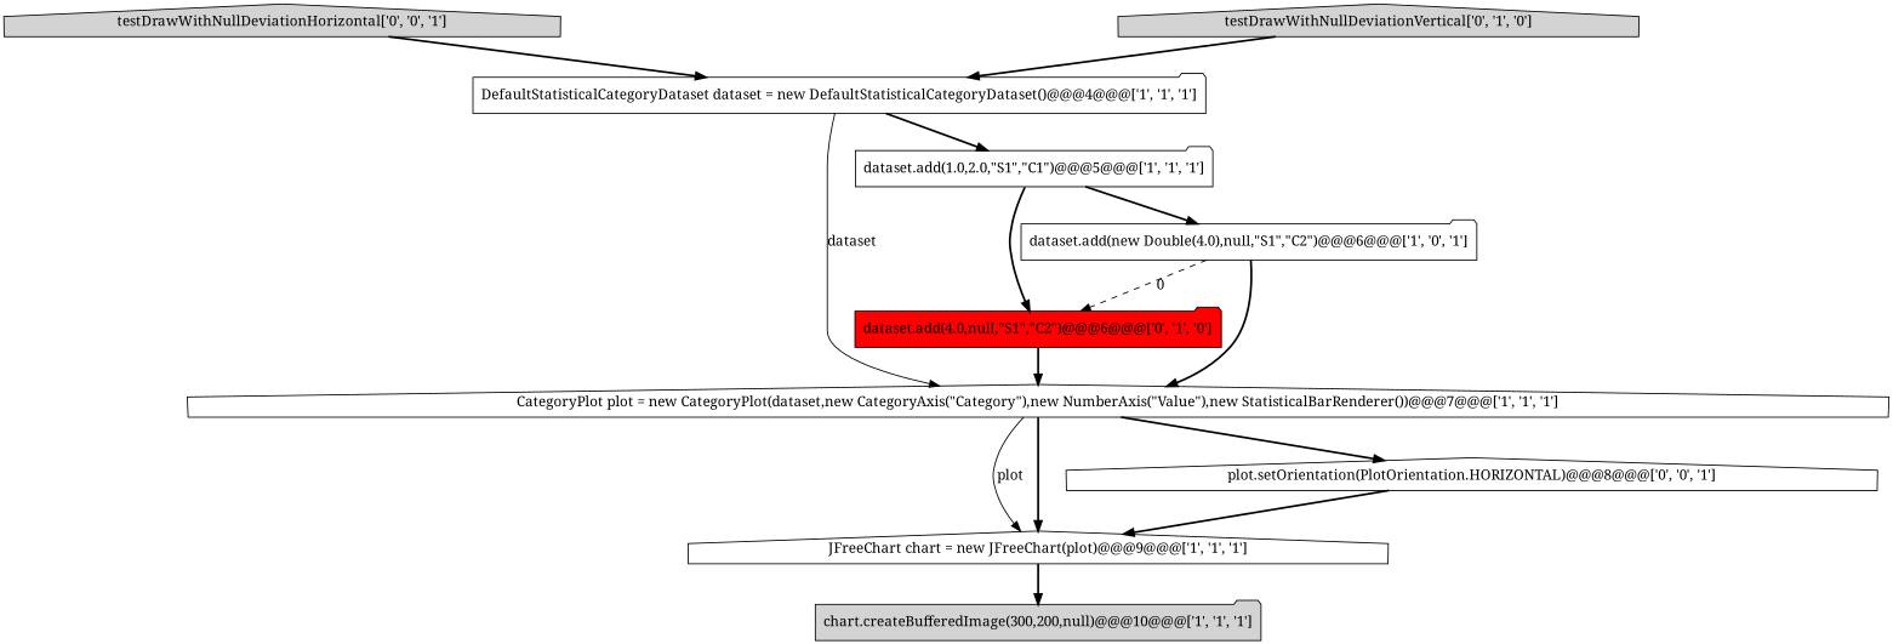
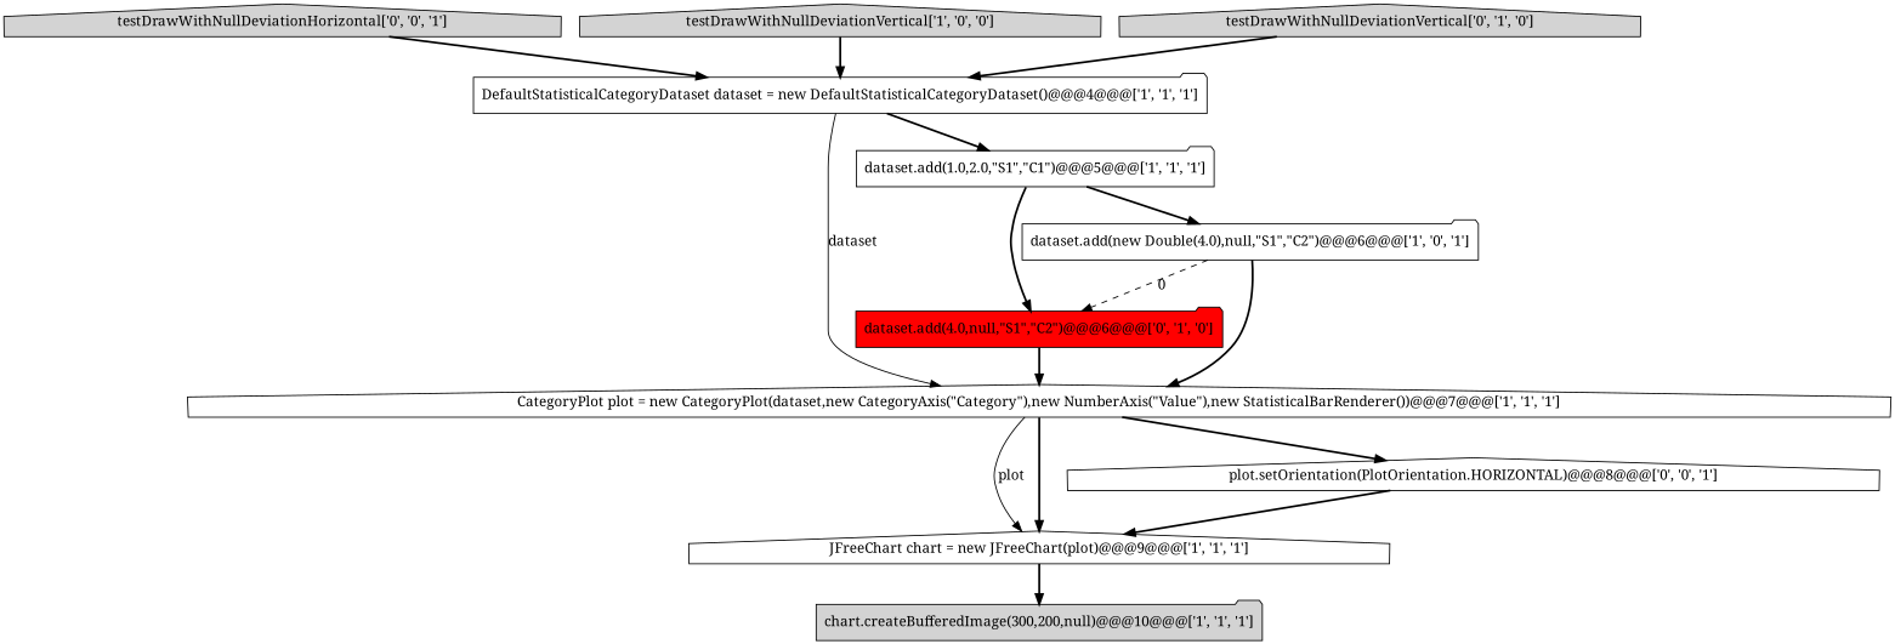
  digraph {
    fontname="Noto Serif"
    node [fillcolor=white shape=house style=filled fontname="Noto Serif"]
    edge [style=bold fontname="Noto Serif"]
    n1 [label="DefaultStatisticalCategoryDataset dataset = new DefaultStatisticalCategoryDataset()@@@4@@@['1', '1', '1']" shape=folder]
    n2 [label="CategoryPlot plot = new CategoryPlot(dataset,new CategoryAxis(\"Category\"),new NumberAxis(\"Value\"),new StatisticalBarRenderer())@@@7@@@['1', '1', '1']"]
    n3 [label="dataset.add(1.0,2.0,\"S1\",\"C1\")@@@5@@@['1', '1', '1']" shape=folder]
    n4 [label="JFreeChart chart = new JFreeChart(plot)@@@9@@@['1', '1', '1']"]
    n5 [label="plot.setOrientation(PlotOrientation.HORIZONTAL)@@@8@@@['0', '0', '1']"]
    n6 [fillcolor=lightgray label="testDrawWithNullDeviationHorizontal['0', '0', '1']"]
+   n7 [fillcolor=lightgray label="testDrawWithNullDeviationVertical['1', '0', '0']"]
    n8 [fillcolor=lightgray label="chart.createBufferedImage(300,200,null)@@@10@@@['1', '1', '1']" shape=folder]
    n9 [fillcolor=lightgray label="testDrawWithNullDeviationVertical['0', '1', '0']"]
    n10 [fillcolor=red label="dataset.add(4.0,null,\"S1\",\"C2\")@@@6@@@['0', '1', '0']" shape=folder]
    n11 [label="dataset.add(new Double(4.0),null,\"S1\",\"C2\")@@@6@@@['1', '0', '1']" shape=folder]
    n1 -> n2 [label=dataset style=solid]
    n1 -> n3
    n2 -> n4 [label=plot style=solid]
    n2 -> n4
    n2 -> n5
    n3 -> n10
    n3 -> n11
    n4 -> n8
    n5 -> n4
    n6 -> n1
+   n7 -> n1
    n9 -> n1
    n10 -> n2
    n11 -> n2
    n11 -> n10 [label=0 style=dashed]
  }
